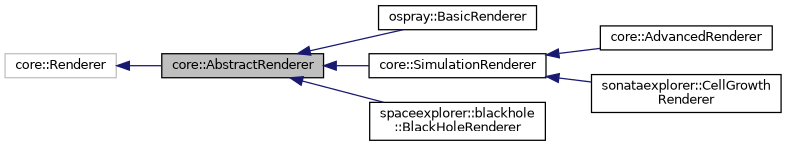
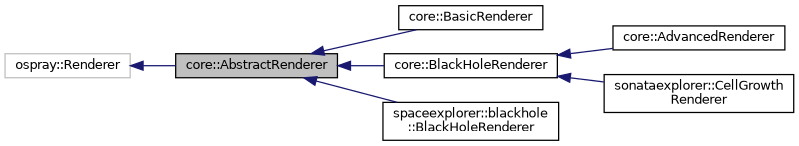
  digraph {
    rankdir=LR
    node [color=black fillcolor=white fontname=Helvetica fontsize=10 shape=record style=filled]
    edge [color=midnightblue dir=back fontname=Helvetica fontsize=10 labelfontname=Helvetica labelfontsize=10 style=solid]
    n1 [fillcolor=grey75 fontcolor=black height=0.2 label="core::AbstractRenderer" width=0.4]
-   n2 [height=0.2 label="ospray::BasicRenderer" width=0.4]
-   n3 [height=0.2 label="core::SimulationRenderer" width=0.4]
+   n2 [height=0.2 label="core::BasicRenderer" width=0.4]
+   n3 [height=0.2 label="core::BlackHoleRenderer" width=0.4]
    n4 [height=0.2 label="spaceexplorer::blackhole\l::BlackHoleRenderer" width=0.4]
    n5 [height=0.2 label="core::AdvancedRenderer" width=0.4]
    n6 [height=0.2 label="sonataexplorer::CellGrowth\lRenderer" width=0.4]
-   n7 [color=grey75 height=0.2 label="core::Renderer" width=0.4]
+   n7 [color=grey75 height=0.2 label="ospray::Renderer" width=0.4]
    n1 -> n2
    n1 -> n3
    n1 -> n4
    n3 -> n5
    n3 -> n6
    n7 -> n1
  }
